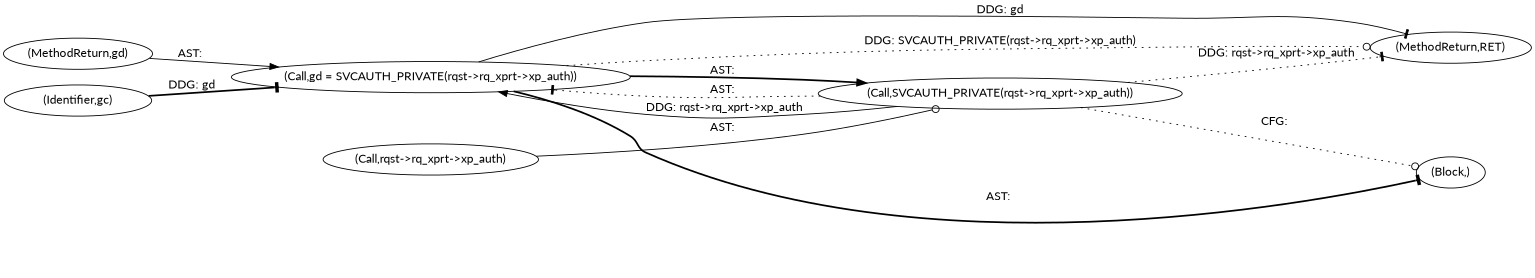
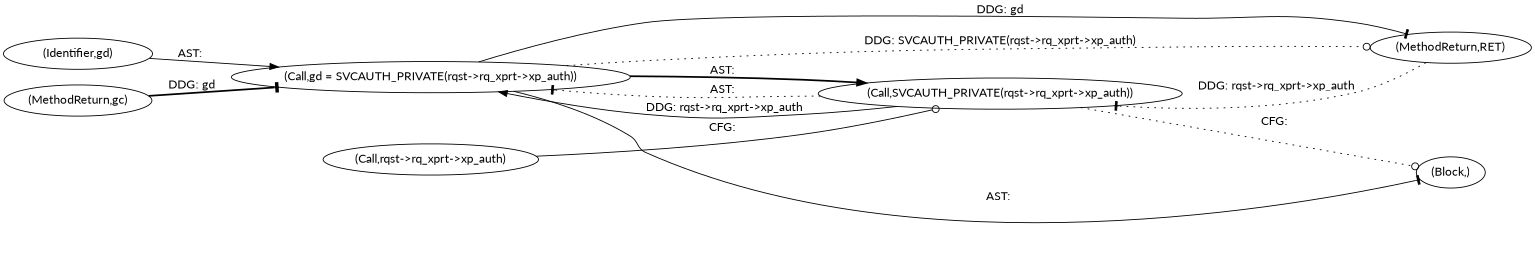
  digraph {
    fontname=Lato
    rankdir=LR
    node [fontname=Lato]
    edge [arrowhead=tee fontname=Lato style=solid]
    n1 [label="(Call,gd = SVCAUTH_PRIVATE(rqst->rq_xprt->xp_auth))"]
    n2 [label="(Call,SVCAUTH_PRIVATE(rqst->rq_xprt->xp_auth))"]
    n3 [label="(MethodReturn,RET)"]
    n4 [label="(Block,)"]
    n5 [label="(Call,rqst->rq_xprt->xp_auth)"]
-   n6 [label="(MethodReturn,gd)"]
-   n7 [label="(Identifier,gc)"]
+   n6 [label="(Identifier,gd)"]
+   n7 [label="(MethodReturn,gc)"]
    n1 -> n2 [arrowhead=normal label="AST: " style=bold]
    n1 -> n3 [label="DDG: gd"]
    n1 -> n3 [arrowhead=odot label="DDG: SVCAUTH_PRIVATE(rqst->rq_xprt->xp_auth)" style=dotted]
-   n1 -> n4 [label="AST: " style=bold]
+   n1 -> n4 [label="AST: "]
    n2 -> n1 [label="AST: " style=dotted]
    n2 -> n1 [arrowhead=normal label="DDG: rqst->rq_xprt->xp_auth"]
-   n2 -> n3 [label="DDG: rqst->rq_xprt->xp_auth" style=dotted]
+   n3 -> n2 [label="DDG: rqst->rq_xprt->xp_auth" style=dotted]
    n2 -> n4 [arrowhead=odot label="CFG: " style=dotted]
-   n5 -> n2 [arrowhead=odot label="AST: "]
+   n5 -> n2 [arrowhead=odot label="CFG: "]
    n6 -> n1 [arrowhead=normal label="AST: "]
    n7 -> n1 [label="DDG: gd" style=bold]
  }
